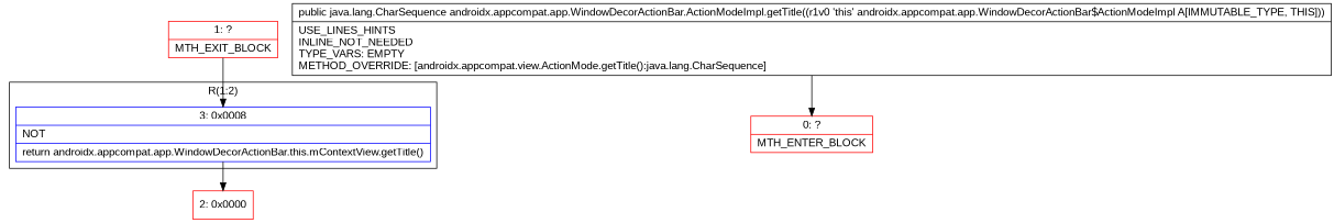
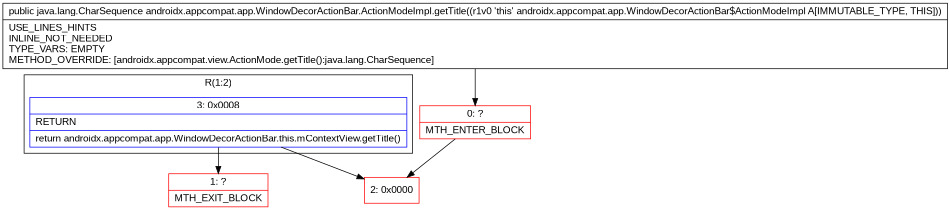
  digraph {
    fontname="Liberation Sans"
    node [color=red fontname="Liberation Sans" shape=record]
    edge [fontname="Liberation Sans"]
-   n1 [color=blue label="{3\:\ 0x0008|NOT\l|return androidx.appcompat.app.WindowDecorActionBar.this.mContextView.getTitle()\l}"]
+   n1 [color=blue label="{3\:\ 0x0008|RETURN\l|return androidx.appcompat.app.WindowDecorActionBar.this.mContextView.getTitle()\l}"]
    n2 [label="{1\:\ ?|MTH_EXIT_BLOCK\l}"]
    n3 [label="{2\:\ 0x0000}"]
    n4 [label="{0\:\ ?|MTH_ENTER_BLOCK\l}"]
    n5 [label="{public java.lang.CharSequence androidx.appcompat.app.WindowDecorActionBar.ActionModeImpl.getTitle((r1v0 'this' androidx.appcompat.app.WindowDecorActionBar$ActionModeImpl A[IMMUTABLE_TYPE, THIS]))  | USE_LINES_HINTS\lINLINE_NOT_NEEDED\lTYPE_VARS: EMPTY\lMETHOD_OVERRIDE: [androidx.appcompat.view.ActionMode.getTitle():java.lang.CharSequence]\l}" color=""]
    subgraph cluster_1 {
      label="R(1:2)"
      n1
    }
-   n2 -> n1
+   n1 -> n2
    n1 -> n3
+   n4 -> n3
    n5 -> n4
  }
